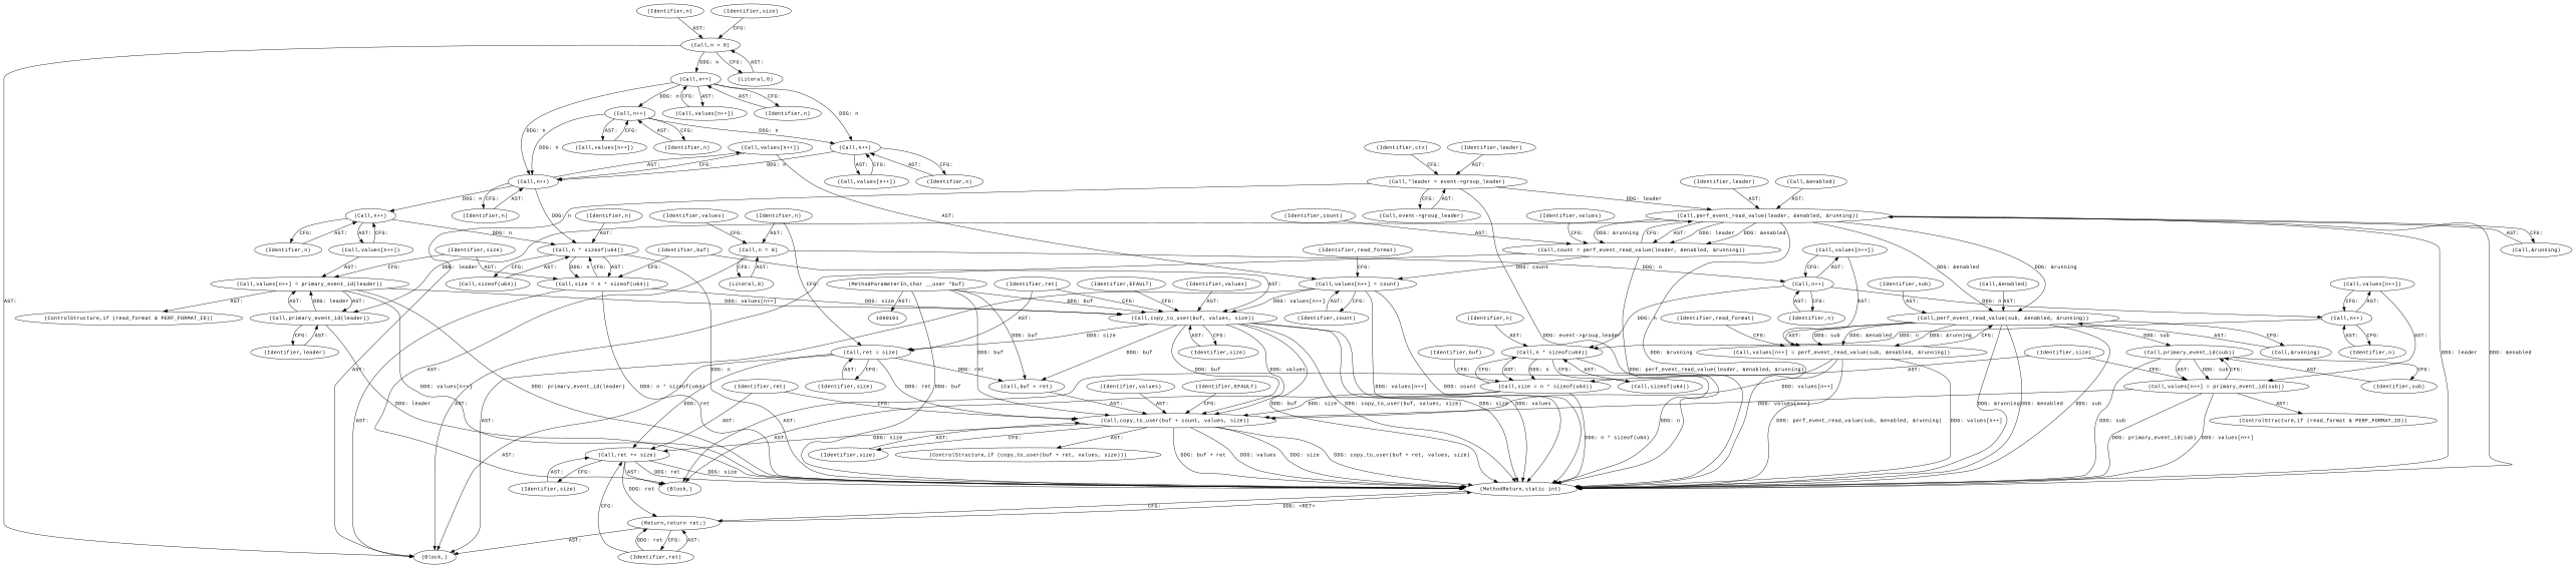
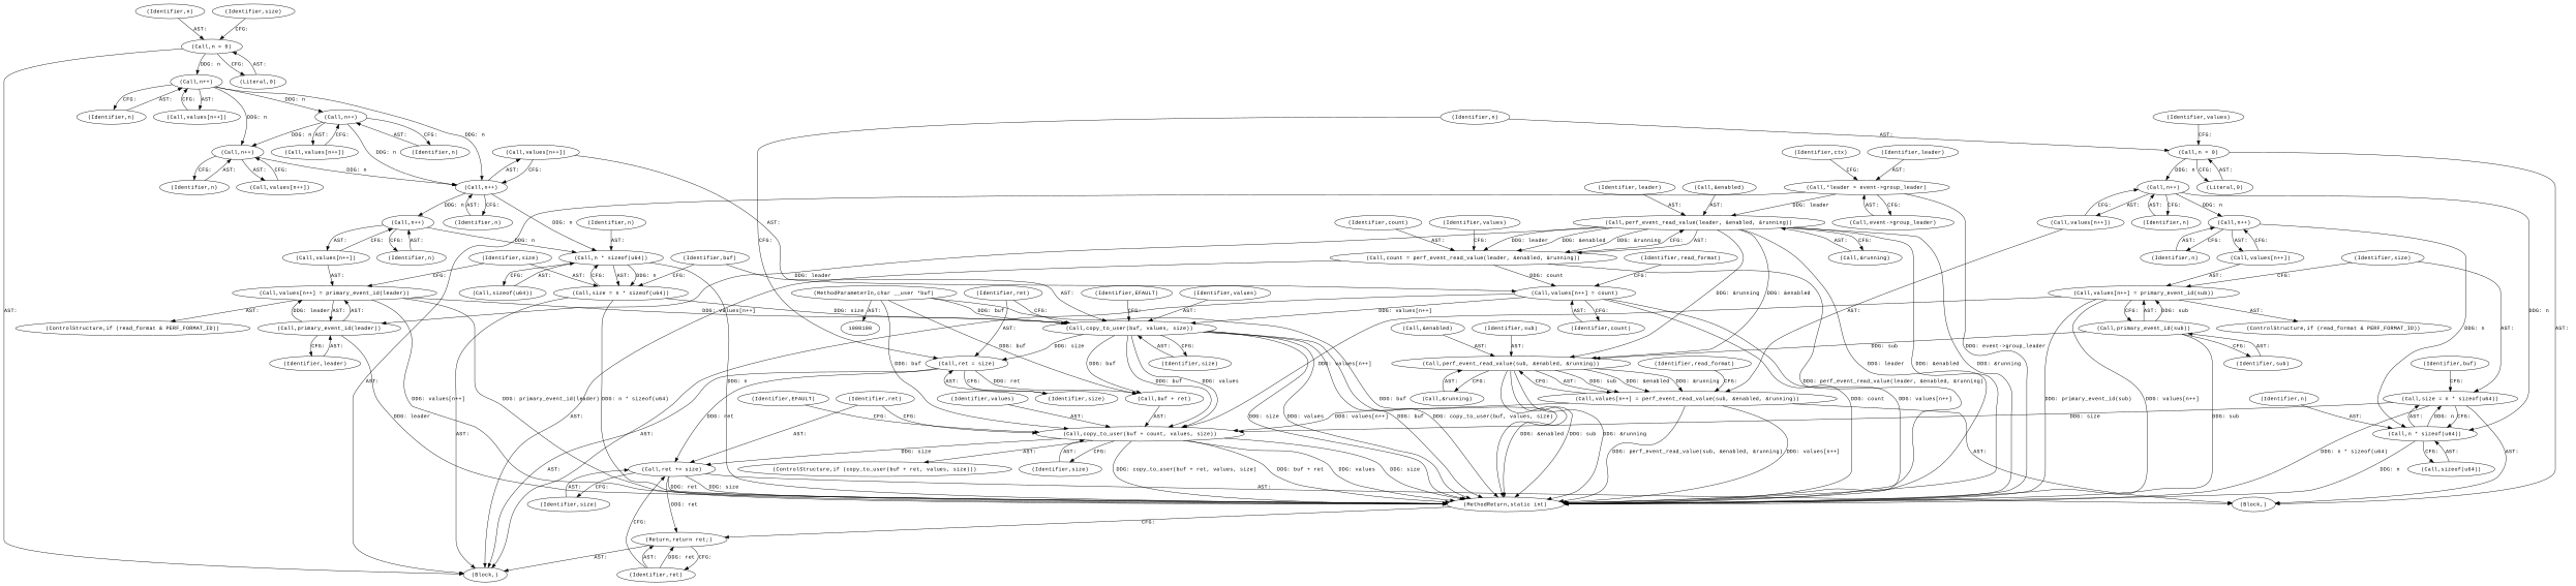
  digraph {
    fontname="Liberation Mono"
    node [fontname="Liberation Mono"]
    edge [fontname="Liberation Mono"]
    n1 [label="(Call,copy_to_user(buf + count, values, size))"]
    n2 [label="(Call,ret += size)"]
    n3 [label="(MethodReturn,static int)"]
    n4 [label="(ControlStructure,if (copy_to_user(buf + ret, values, size)))"]
    n5 [label="(Identifier,size)"]
    n6 [label="(Block,)"]
    n7 [label="(Return,return ret;)"]
    n8 [label="(Identifier,size)"]
    n9 [label="(Call,copy_to_user(buf, values, size))"]
    n10 [label="(Call,ret = size)"]
    n11 [label="(Call,buf + ret)"]
    n12 [label="(Identifier,size)"]
    n13 [label="(Block,)"]
    n14 [label="(Identifier,size)"]
    n15 [label="(MethodParameterIn,char __user *buf)"]
-   1000100 [label=1000101]
+   1000100
    n17 [label="(Call,values[n++] = primary_event_id(leader))"]
    n18 [label="(Call,primary_event_id(leader))"]
    n19 [label="(ControlStructure,if (read_format & PERF_FORMAT_ID))"]
    n20 [label="(Identifier,leader)"]
    n21 [label="(Call,perf_event_read_value(leader, &enabled, &running))"]
    n22 [label="(Call,count = perf_event_read_value(leader, &enabled, &running))"]
    n23 [label="(Call,perf_event_read_value(sub, &enabled, &running))"]
    n24 [label="(Call,&running)"]
    n25 [label="(Call,values[n++] = count)"]
    n26 [label="(Call,primary_event_id(sub))"]
    n27 [label="(Call,values[n++] = perf_event_read_value(sub, &enabled, &running))"]
    n28 [label="(Call,&running)"]
    n29 [label="(Call,*leader = event->group_leader)"]
    n30 [label="(Call,event->group_leader)"]
    n31 [label="(Identifier,count)"]
    n32 [label="(Call,size = n * sizeof(u64))"]
    n33 [label="(Call,n * sizeof(u64))"]
    n34 [label="(Call,sizeof(u64))"]
    n35 [label="(Call,n++)"]
    n36 [label="(Identifier,n)"]
    n37 [label="(Call,values[n++])"]
    n38 [label="(Call,n++)"]
    n39 [label="(Call,values[n++])"]
    n40 [label="(Identifier,n)"]
    n41 [label="(Call,n++)"]
    n42 [label="(Identifier,n)"]
    n43 [label="(Call,values[n++])"]
    n44 [label="(Call,n++)"]
    n45 [label="(Call,n++)"]
    n46 [label="(Call,values[n++])"]
    n47 [label="(Identifier,n)"]
    n48 [label="(Call,values[n++])"]
    n49 [label="(Identifier,n)"]
    n50 [label="(Call,n = 0)"]
    n51 [label="(Literal,0)"]
    n52 [label="(Call,values[n++] = primary_event_id(sub))"]
    n53 [label="(ControlStructure,if (read_format & PERF_FORMAT_ID))"]
    n54 [label="(Identifier,sub)"]
    n55 [label="(Call,size = n * sizeof(u64))"]
    n56 [label="(Call,n * sizeof(u64))"]
    n57 [label="(Call,sizeof(u64))"]
    n58 [label="(Call,n++)"]
    n59 [label="(Call,n++)"]
    n60 [label="(Call,values[n++])"]
    n61 [label="(Identifier,n)"]
    n62 [label="(Call,values[n++])"]
    n63 [label="(Identifier,n)"]
    n64 [label="(Call,n = 0)"]
    n65 [label="(Literal,0)"]
    n66 [label="(Identifier,ret)"]
    n67 [label="(Identifier,values)"]
    n68 [label="(Identifier,n)"]
    n69 [label="(Identifier,read_format)"]
    n70 [label="(Identifier,n)"]
    n71 [label="(Identifier,leader)"]
    n72 [label="(Call,&enabled)"]
    n73 [label="(Identifier,size)"]
    n74 [label="(Identifier,n)"]
    n75 [label="(Identifier,ret)"]
    n76 [label="(Identifier,values)"]
    n77 [label="(Identifier,ret)"]
    n78 [label="(Identifier,leader)"]
    n79 [label="(Identifier,n)"]
    n80 [label="(Identifier,read_format)"]
    n81 [label="(Call,&enabled)"]
    n82 [label="(Identifier,size)"]
    n83 [label="(Identifier,count)"]
    n84 [label="(Identifier,buf)"]
    n85 [label="(Identifier,EFAULT)"]
    n86 [label="(Identifier,size)"]
    n87 [label="(Identifier,sub)"]
    n88 [label="(Identifier,values)"]
    n89 [label="(Identifier,EFAULT)"]
    n90 [label="(Identifier,ctx)"]
    n91 [label="(Identifier,buf)"]
    n92 [label="(Identifier,values)"]
    n1 -> n2 [label="DDG: size"]
    n1 -> n3 [label="DDG: buf + ret"]
    n1 -> n3 [label="DDG: values"]
    n1 -> n3 [label="DDG: size"]
    n1 -> n3 [label="DDG: copy_to_user(buf + ret, values, size)"]
    n1 -> n4 [label="AST: "]
    n1 -> n5 [label="CFG: "]
    n2 -> n3 [label="DDG: size"]
    n2 -> n3 [label="DDG: ret"]
    n2 -> n6 [label="AST: "]
    n2 -> n7 [label="DDG: ret"]
    n2 -> n8 [label="CFG: "]
    n3 -> n7 [label="CFG: "]
    n5 -> n1 [label="AST: "]
-   n7 -> n3 [label="DDG: <RET>"]
    n7 -> n13 [label="AST: "]
    n7 -> n66 [label="CFG: "]
    n8 -> n2 [label="AST: "]
    n9 -> n1 [label="DDG: buf"]
    n9 -> n1 [label="DDG: values"]
    n9 -> n3 [label="DDG: size"]
    n9 -> n3 [label="DDG: values"]
    n9 -> n3 [label="DDG: buf"]
    n9 -> n3 [label="DDG: copy_to_user(buf, values, size)"]
    n9 -> n10 [label="DDG: size"]
    n9 -> n11 [label="DDG: buf"]
    n9 -> n12 [label="CFG: "]
-   n10 -> n1 [label="DDG: ret"]
    n10 -> n2 [label="DDG: ret"]
    n10 -> n11 [label="DDG: ret"]
    n10 -> n13 [label="AST: "]
    n10 -> n14 [label="CFG: "]
    n11 -> n1 [label="AST: "]
    n12 -> n9 [label="AST: "]
    n14 -> n10 [label="AST: "]
    n15 -> n1 [label="DDG: buf"]
    n15 -> n3 [label="DDG: buf"]
    n15 -> n9 [label="DDG: buf"]
    n15 -> n11 [label="DDG: buf"]
    n15 -> 1000100 [label="AST: "]
    n17 -> n3 [label="DDG: values[n++]"]
    n17 -> n3 [label="DDG: primary_event_id(leader)"]
    n17 -> n9 [label="DDG: values[n++]"]
    n17 -> n18 [label="AST: "]
    n17 -> n19 [label="AST: "]
    n18 -> n3 [label="DDG: leader"]
    n18 -> n17 [label="AST: "]
    n18 -> n17 [label="DDG: leader"]
    n18 -> n20 [label="CFG: "]
    n20 -> n18 [label="AST: "]
    n21 -> n3 [label="DDG: &running"]
    n21 -> n3 [label="DDG: leader"]
    n21 -> n3 [label="DDG: &enabled"]
    n21 -> n18 [label="DDG: leader"]
    n21 -> n22 [label="AST: "]
    n21 -> n22 [label="DDG: leader"]
    n21 -> n22 [label="DDG: &enabled"]
    n21 -> n22 [label="DDG: &running"]
    n21 -> n23 [label="DDG: &enabled"]
    n21 -> n23 [label="DDG: &running"]
    n21 -> n24 [label="CFG: "]
    n22 -> n3 [label="DDG: perf_event_read_value(leader, &enabled, &running)"]
    n22 -> n13 [label="AST: "]
    n22 -> n21 [label="CFG: "]
    n22 -> n25 [label="DDG: count"]
    n23 -> n3 [label="DDG: &running"]
    n23 -> n3 [label="DDG: &enabled"]
    n23 -> n3 [label="DDG: sub"]
-   n23 -> n26 [label="DDG: sub"]
+   n26 -> n23 [label="DDG: sub"]
    n23 -> n27 [label="AST: "]
    n23 -> n27 [label="DDG: sub"]
    n23 -> n27 [label="DDG: &enabled"]
    n23 -> n27 [label="DDG: &running"]
    n23 -> n28 [label="CFG: "]
    n24 -> n21 [label="AST: "]
    n25 -> n3 [label="DDG: count"]
    n25 -> n3 [label="DDG: values[n++]"]
    n25 -> n9 [label="DDG: values[n++]"]
    n25 -> n13 [label="AST: "]
    n25 -> n31 [label="CFG: "]
    n26 -> n3 [label="DDG: sub"]
    n26 -> n52 [label="AST: "]
    n26 -> n52 [label="DDG: sub"]
    n26 -> n54 [label="CFG: "]
    n27 -> n1 [label="DDG: values[n++]"]
    n27 -> n3 [label="DDG: perf_event_read_value(sub, &enabled, &running)"]
    n27 -> n3 [label="DDG: values[n++]"]
    n27 -> n6 [label="AST: "]
    n27 -> n23 [label="CFG: "]
    n28 -> n23 [label="AST: "]
    n29 -> n3 [label="DDG: event->group_leader"]
    n29 -> n13 [label="AST: "]
    n29 -> n21 [label="DDG: leader"]
    n29 -> n30 [label="CFG: "]
    n30 -> n29 [label="AST: "]
    n31 -> n25 [label="AST: "]
    n32 -> n3 [label="DDG: n * sizeof(u64)"]
    n32 -> n9 [label="DDG: size"]
    n32 -> n13 [label="AST: "]
    n32 -> n33 [label="CFG: "]
    n33 -> n3 [label="DDG: n"]
    n33 -> n32 [label="AST: "]
    n33 -> n32 [label="DDG: n"]
    n33 -> n34 [label="CFG: "]
    n34 -> n33 [label="AST: "]
    n35 -> n33 [label="DDG: n"]
    n35 -> n36 [label="CFG: "]
    n35 -> n37 [label="AST: "]
    n36 -> n35 [label="AST: "]
    n37 -> n17 [label="AST: "]
    n37 -> n35 [label="CFG: "]
    n38 -> n33 [label="DDG: n"]
    n38 -> n35 [label="DDG: n"]
    n38 -> n39 [label="AST: "]
    n38 -> n40 [label="CFG: "]
    n39 -> n25 [label="AST: "]
    n39 -> n38 [label="CFG: "]
    n40 -> n38 [label="AST: "]
    n41 -> n38 [label="DDG: n"]
    n41 -> n42 [label="CFG: "]
    n41 -> n43 [label="AST: "]
    n42 -> n41 [label="AST: "]
    n43 -> n41 [label="CFG: "]
    n44 -> n38 [label="DDG: n"]
    n44 -> n41 [label="DDG: n"]
    n44 -> n45 [label="DDG: n"]
    n44 -> n46 [label="AST: "]
    n44 -> n47 [label="CFG: "]
    n45 -> n38 [label="DDG: n"]
    n45 -> n41 [label="DDG: n"]
    n45 -> n48 [label="AST: "]
    n45 -> n49 [label="CFG: "]
    n46 -> n44 [label="CFG: "]
    n47 -> n44 [label="AST: "]
    n48 -> n45 [label="CFG: "]
    n49 -> n45 [label="AST: "]
    n50 -> n13 [label="AST: "]
    n50 -> n44 [label="DDG: n"]
    n50 -> n51 [label="CFG: "]
    n51 -> n50 [label="AST: "]
    n52 -> n1 [label="DDG: values[n++]"]
    n52 -> n3 [label="DDG: values[n++]"]
    n52 -> n3 [label="DDG: primary_event_id(sub)"]
    n52 -> n26 [label="CFG: "]
    n52 -> n53 [label="AST: "]
    n54 -> n26 [label="AST: "]
    n55 -> n1 [label="DDG: size"]
    n55 -> n3 [label="DDG: n * sizeof(u64)"]
    n55 -> n6 [label="AST: "]
    n55 -> n56 [label="CFG: "]
    n56 -> n3 [label="DDG: n"]
    n56 -> n55 [label="AST: "]
    n56 -> n55 [label="DDG: n"]
    n56 -> n57 [label="CFG: "]
    n57 -> n56 [label="AST: "]
    n58 -> n56 [label="DDG: n"]
    n58 -> n59 [label="DDG: n"]
    n58 -> n60 [label="AST: "]
    n58 -> n61 [label="CFG: "]
    n59 -> n56 [label="DDG: n"]
    n59 -> n62 [label="AST: "]
    n59 -> n63 [label="CFG: "]
    n60 -> n27 [label="AST: "]
    n60 -> n58 [label="CFG: "]
    n61 -> n58 [label="AST: "]
    n62 -> n52 [label="AST: "]
    n62 -> n59 [label="CFG: "]
    n63 -> n59 [label="AST: "]
    n64 -> n6 [label="AST: "]
    n64 -> n58 [label="DDG: n"]
    n64 -> n65 [label="CFG: "]
    n65 -> n64 [label="AST: "]
    n66 -> n2 [label="CFG: "]
    n66 -> n7 [label="AST: "]
    n66 -> n7 [label="DDG: ret"]
    n67 -> n22 [label="CFG: "]
    n68 -> n33 [label="AST: "]
    n69 -> n27 [label="CFG: "]
    n70 -> n50 [label="AST: "]
    n71 -> n21 [label="AST: "]
    n72 -> n23 [label="AST: "]
    n73 -> n17 [label="CFG: "]
    n73 -> n32 [label="AST: "]
    n74 -> n56 [label="AST: "]
    n75 -> n9 [label="CFG: "]
    n75 -> n10 [label="AST: "]
    n76 -> n1 [label="AST: "]
    n77 -> n1 [label="CFG: "]
    n77 -> n2 [label="AST: "]
    n78 -> n29 [label="AST: "]
    n79 -> n10 [label="CFG: "]
    n79 -> n64 [label="AST: "]
    n80 -> n25 [label="CFG: "]
    n81 -> n21 [label="AST: "]
    n82 -> n52 [label="CFG: "]
    n82 -> n55 [label="AST: "]
    n83 -> n22 [label="AST: "]
    n84 -> n9 [label="AST: "]
    n84 -> n32 [label="CFG: "]
    n85 -> n9 [label="CFG: "]
    n86 -> n50 [label="CFG: "]
    n87 -> n23 [label="AST: "]
    n88 -> n64 [label="CFG: "]
    n89 -> n1 [label="CFG: "]
    n90 -> n29 [label="CFG: "]
    n91 -> n55 [label="CFG: "]
    n92 -> n9 [label="AST: "]
  }
